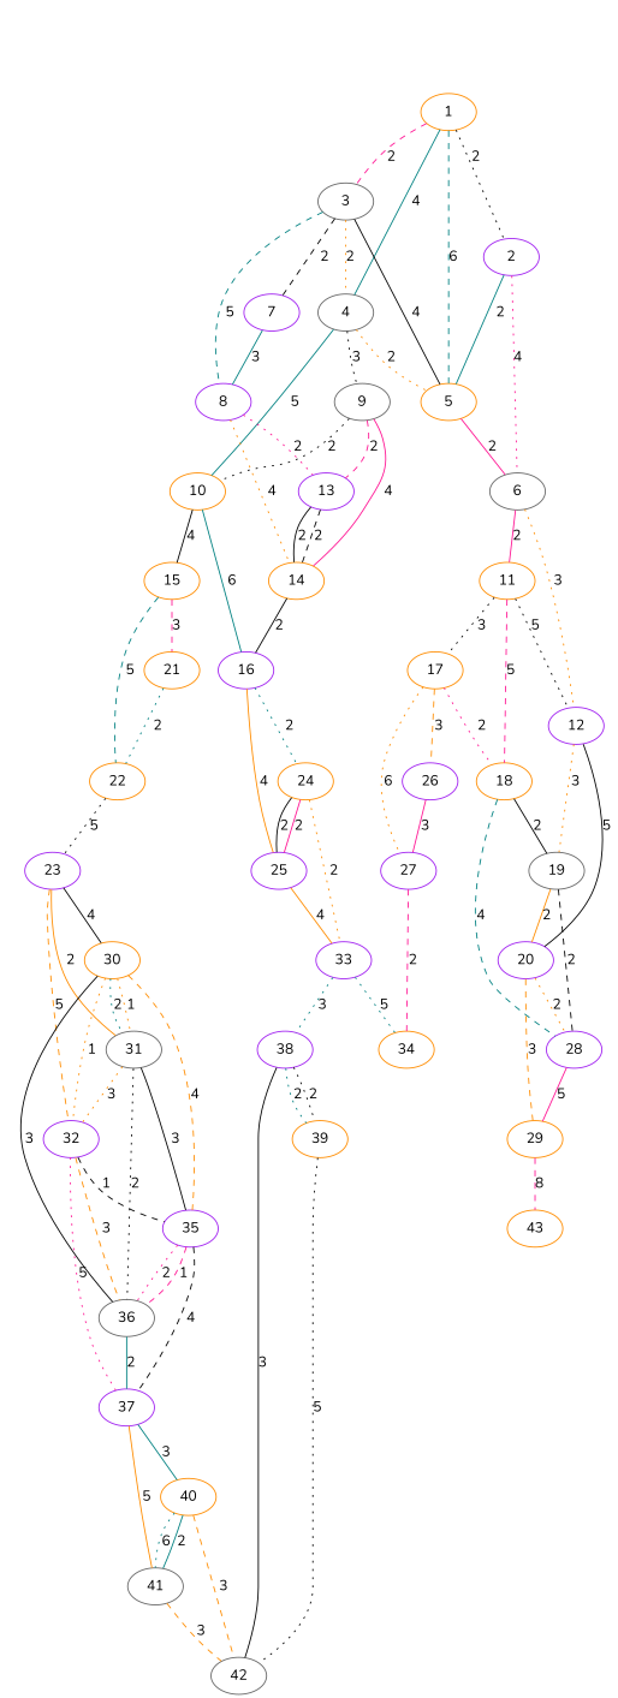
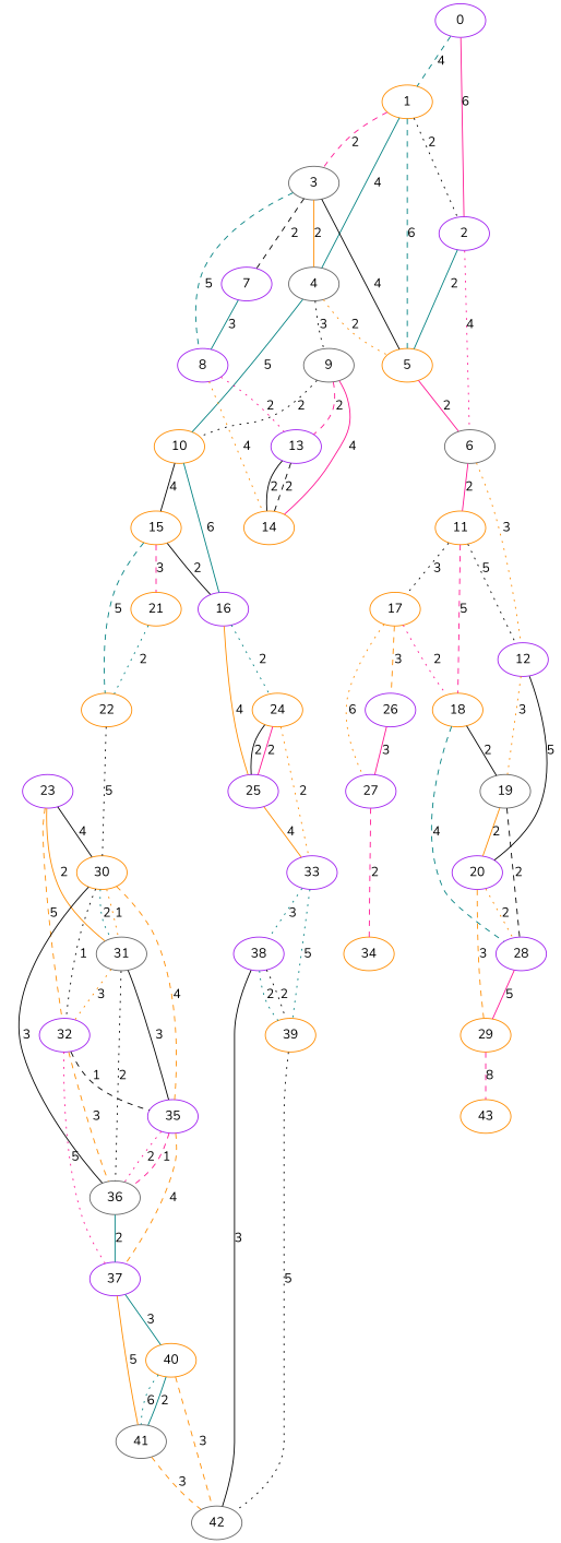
  graph {
    fontname=Nunito
    node [color=purple fontname=Nunito weight=1]
    edge [color=black fontname=Nunito style=dotted]
+   0
    1 [color=darkorange]
    2
    3 [color=gray40]
    4 [color=gray40]
    5 [color=darkorange]
    6 [color=gray40]
    7
    8
    9 [color=gray40]
    10 [color=darkorange]
    11 [color=darkorange]
    12
    13
    14 [color=darkorange]
    15 [color=darkorange]
    16
    17 [color=darkorange]
    18 [color=darkorange]
    19 [color=gray40]
    20
    21 [color=darkorange]
    22 [color=darkorange]
    24 [color=darkorange]
    25
    26
    27
    28
    29 [color=darkorange]
    23
    33
    34 [color=darkorange]
    43 [color=darkorange weight=4]
    30 [color=darkorange]
    31 [color=gray40]
    32
    35
    36 [color=gray40]
    37
    38
    39 [color=darkorange]
    40 [color=darkorange]
    41 [color=gray40]
    42 [color=gray40]
+   0 -- 1 [color=teal label=4 style=dashed]
+   0 -- 2 [color=deeppink label=6 style=solid]
    1 -- 2 [label=2]
    1 -- 3 [color=deeppink label=2 style=dashed]
    1 -- 4 [color=teal label=4 style=solid]
    1 -- 5 [color=teal label=6 style=dashed]
    2 -- 5 [color=teal label=2 style=solid]
    2 -- 6 [color=deeppink label=4]
-   3 -- 4 [color=darkorange label=2]
+   3 -- 4 [color=darkorange label=2 style=solid]
    3 -- 5 [label=4 style=solid]
    3 -- 7 [label=2 style=dashed]
    3 -- 8 [color=teal label=5 style=dashed]
    4 -- 5 [color=darkorange label=2]
    4 -- 9 [label=3]
    4 -- 10 [color=teal label=5 style=solid]
    5 -- 6 [color=deeppink label=2 style=solid]
    6 -- 11 [color=deeppink label=2 style=solid]
    6 -- 12 [color=darkorange label=3]
    7 -- 8 [color=teal label=3 style=solid]
    8 -- 13 [color=deeppink label=2]
    8 -- 14 [color=darkorange label=4]
    9 -- 10 [label=2]
    9 -- 13 [color=deeppink label=2 style=dashed]
    9 -- 14 [color=deeppink label=4 style=solid]
    10 -- 15 [label=4 style=solid]
    10 -- 16 [color=teal label=6 style=solid]
    11 -- 12 [label=5]
    11 -- 17 [label=3]
    11 -- 18 [color=deeppink label=5 style=dashed]
    12 -- 19 [color=darkorange label=3]
    12 -- 20 [label=5 style=solid]
    13 -- 14 [label=2 style=solid]
    13 -- 14 [label=2 style=dashed]
-   14 -- 16 [label=2 style=solid]
+   15 -- 16 [label=2 style=solid]
    15 -- 21 [color=deeppink label=3 style=dashed]
    15 -- 22 [color=teal label=5 style=dashed]
    16 -- 24 [color=teal label=2]
    16 -- 25 [color=darkorange label=4 style=solid]
    17 -- 18 [color=deeppink label=2]
    17 -- 26 [color=darkorange label=3 style=dashed]
    17 -- 27 [color=darkorange label=6]
    18 -- 19 [label=2 style=solid]
    18 -- 28 [color=teal label=4 style=dashed]
    19 -- 20 [color=darkorange label=2 style=solid]
    19 -- 28 [label=2 style=dashed]
    20 -- 28 [color=darkorange label=2]
    20 -- 29 [color=darkorange label=3 style=dashed]
    21 -- 22 [color=teal label=2]
-   22 -- 23 [label=5]
+   22 -- 30 [label=5]
    24 -- 25 [label=2 style=solid]
    24 -- 25 [color=deeppink label=2 style=solid]
    24 -- 33 [color=darkorange label=2]
    25 -- 33 [color=darkorange label=4 style=solid]
    26 -- 27 [color=deeppink label=3 style=solid]
    27 -- 34 [color=deeppink label=2 style=dashed]
    28 -- 29 [color=deeppink label=5 style=solid]
    29 -- 43 [color=deeppink label=8 style=dashed]
    23 -- 30 [label=4 style=solid]
    23 -- 31 [color=darkorange label=2 style=solid]
    23 -- 32 [color=darkorange label=5 style=dashed]
    33 -- 38 [color=teal label=3]
-   33 -- 34 [color=teal label=5]
+   33 -- 39 [color=teal label=5]
    30 -- 31 [color=darkorange label=1]
    30 -- 31 [color=teal label=2]
-   30 -- 32 [color=darkorange label=1]
+   30 -- 32 [label=1]
    30 -- 35 [color=darkorange label=4 style=dashed]
    30 -- 36 [label=3 style=solid]
    31 -- 32 [color=darkorange label=3]
    31 -- 35 [label=3 style=solid]
    31 -- 36 [label=2]
    32 -- 35 [label=1 style=dashed]
    32 -- 36 [color=darkorange label=3 style=dashed]
    32 -- 37 [color=deeppink label=5]
    35 -- 36 [color=deeppink label=2]
    35 -- 36 [color=deeppink label=1 style=dashed]
-   35 -- 37 [label=4 style=dashed]
+   35 -- 37 [color=darkorange label=4 style=dashed]
    36 -- 37 [color=teal label=2 style=solid]
    37 -- 40 [color=teal label=3 style=solid]
    37 -- 41 [color=darkorange label=5 style=solid]
    38 -- 39 [label=2]
    38 -- 39 [color=teal label=2]
    38 -- 42 [label=3 style=solid]
    39 -- 42 [label=5]
    40 -- 41 [color=teal label=6]
    40 -- 41 [color=teal label=2 style=solid]
    40 -- 42 [color=darkorange label=3 style=dashed]
    41 -- 42 [color=darkorange label=3 style=dashed]
  }
